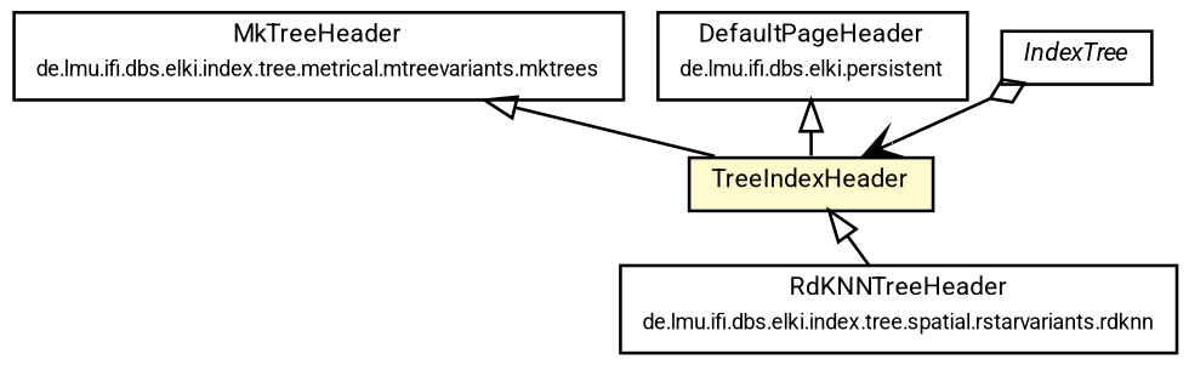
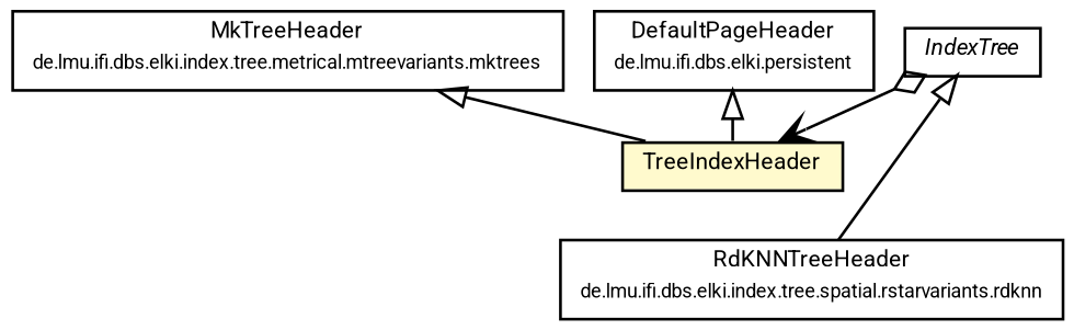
  digraph {
    fontname=Montserrat
    nodesep=0.15
    rankdir=TB
    ranksep=0.25
    node [fontcolor=black fontname=Montserrat fontsize=8 margin=0 shape=plaintext]
    edge [arrowtail=empty color=black dir=back fontname=Montserrat fontsize=7 labelfontname=Roboto labelfontsize=7 weight=10]
    n1 [height=0 label=<<table title="de.lmu.ifi.dbs.elki.index.tree.TreeIndexHeader" border="0" cellborder="1" cellspacing="0" cellpadding="2" bgcolor="lemonChiffon" href="TreeIndexHeader.html" target="_parent"> 		<tr><td><table border="0" cellspacing="0" cellpadding="1"> 		<tr><td align="center" balign="center"> <font face="Roboto">TreeIndexHeader</font> </td></tr> 		</table></td></tr> 		</table>> width=0]
    n2 [height=0 label=<<table title="de.lmu.ifi.dbs.elki.index.tree.spatial.rstarvariants.rdknn.RdKNNTreeHeader" border="0" cellborder="1" cellspacing="0" cellpadding="2" href="spatial/rstarvariants/rdknn/RdKNNTreeHeader.html" target="_parent"> 		<tr><td><table border="0" cellspacing="0" cellpadding="1"> 		<tr><td align="center" balign="center"> <font face="Roboto">RdKNNTreeHeader</font> </td></tr> 		<tr><td align="center" balign="center"> <font face="Roboto" point-size="7.0">de.lmu.ifi.dbs.elki.index.tree.spatial.rstarvariants.rdknn</font> </td></tr> 		</table></td></tr> 		</table>> width=0]
    n3 [height=0 label=<<table title="de.lmu.ifi.dbs.elki.index.tree.metrical.mtreevariants.mktrees.MkTreeHeader" border="0" cellborder="1" cellspacing="0" cellpadding="2" href="metrical/mtreevariants/mktrees/MkTreeHeader.html" target="_parent"> 		<tr><td><table border="0" cellspacing="0" cellpadding="1"> 		<tr><td align="center" balign="center"> <font face="Roboto">MkTreeHeader</font> </td></tr> 		<tr><td align="center" balign="center"> <font face="Roboto" point-size="7.0">de.lmu.ifi.dbs.elki.index.tree.metrical.mtreevariants.mktrees</font> </td></tr> 		</table></td></tr> 		</table>> width=0]
    n4 [height=0 label=<<table title="de.lmu.ifi.dbs.elki.index.tree.IndexTree" border="0" cellborder="1" cellspacing="0" cellpadding="2" href="IndexTree.html" target="_parent"> 		<tr><td><table border="0" cellspacing="0" cellpadding="1"> 		<tr><td align="center" balign="center"> <font face="Roboto"><i>IndexTree</i></font> </td></tr> 		</table></td></tr> 		</table>> width=0]
    n5 [height=0 label=<<table title="de.lmu.ifi.dbs.elki.persistent.DefaultPageHeader" border="0" cellborder="1" cellspacing="0" cellpadding="2" href="../../persistent/DefaultPageHeader.html" target="_parent"> 		<tr><td><table border="0" cellspacing="0" cellpadding="1"> 		<tr><td align="center" balign="center"> <font face="Roboto">DefaultPageHeader</font> </td></tr> 		<tr><td align="center" balign="center"> <font face="Roboto" point-size="7.0">de.lmu.ifi.dbs.elki.persistent</font> </td></tr> 		</table></td></tr> 		</table>> width=0]
-   n1 -> n2
+   n4 -> n2
    n3 -> n1
    n4 -> n1 [arrowhead=open arrowtail=ediamond dir=both weight=3]
    n5 -> n1
  }
